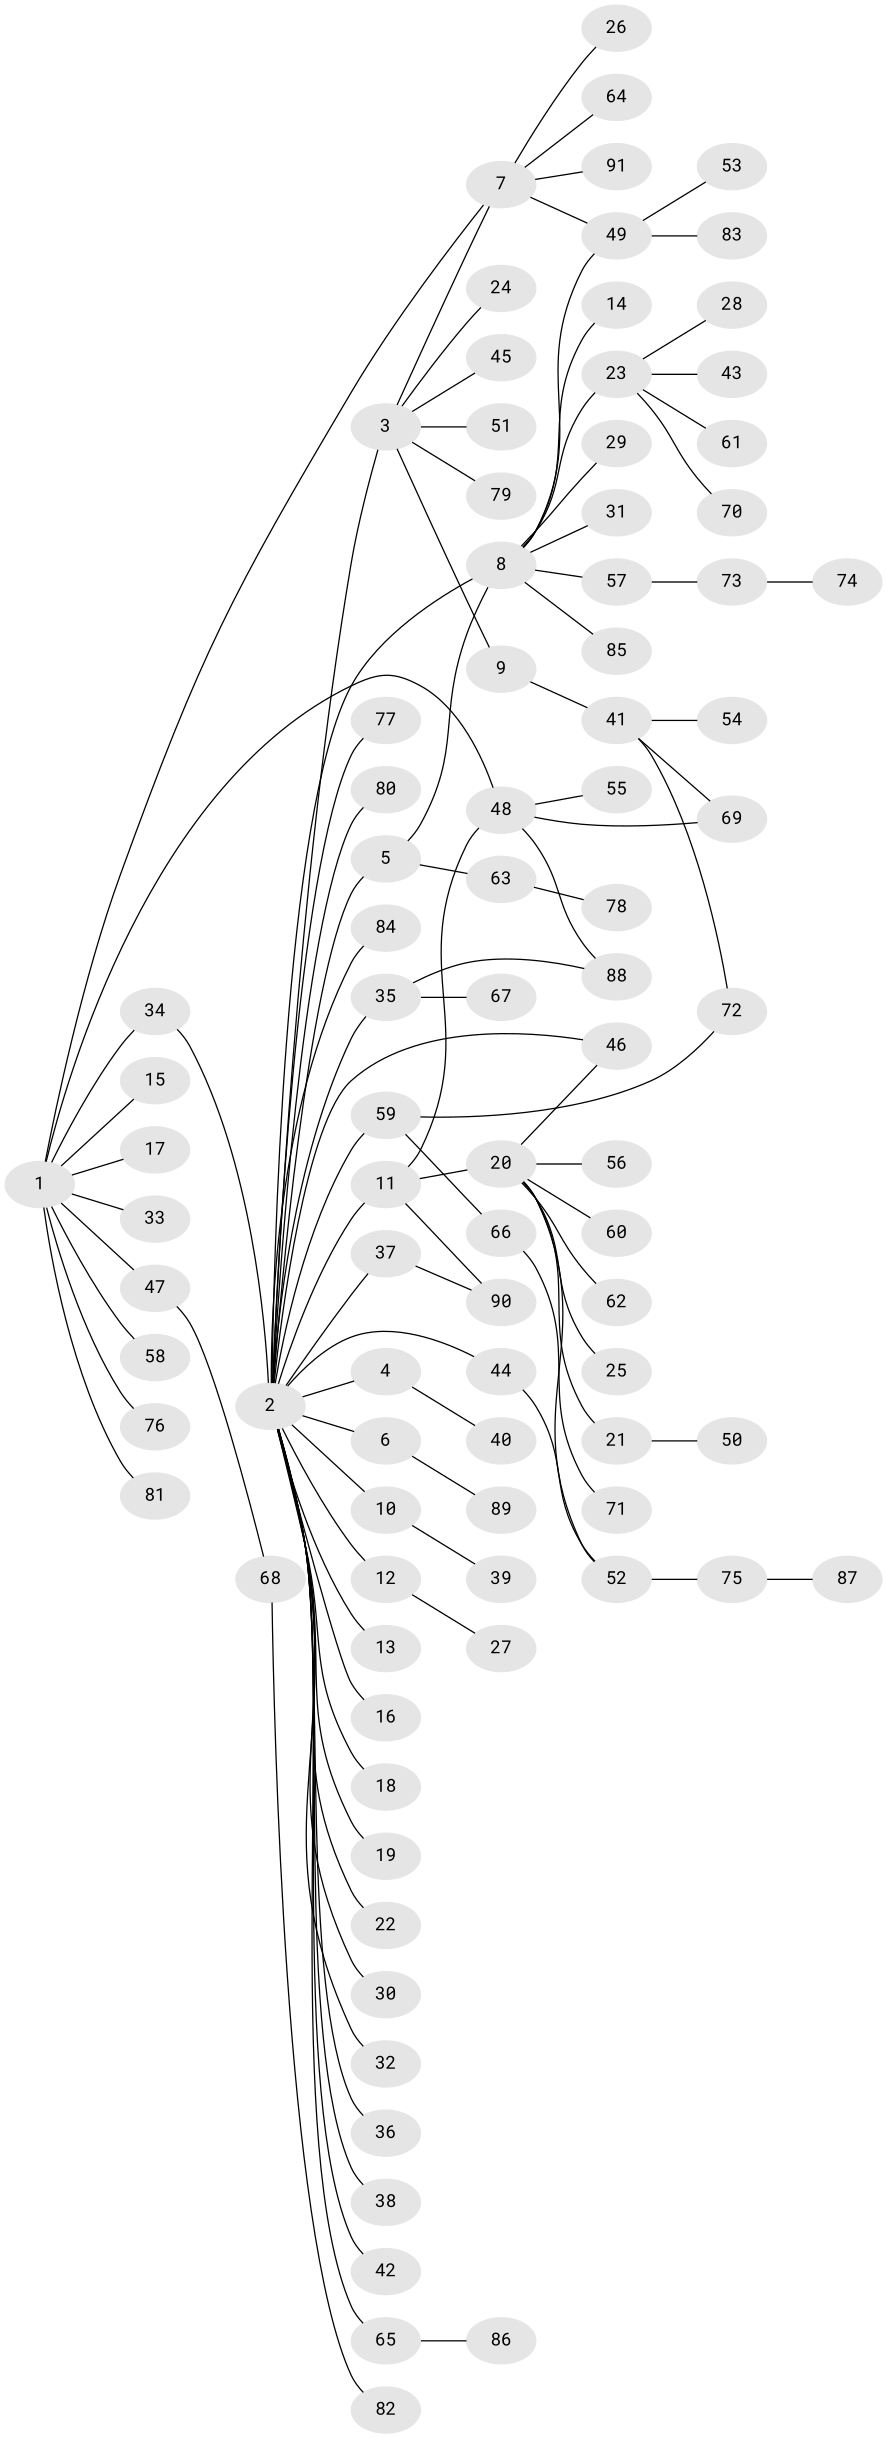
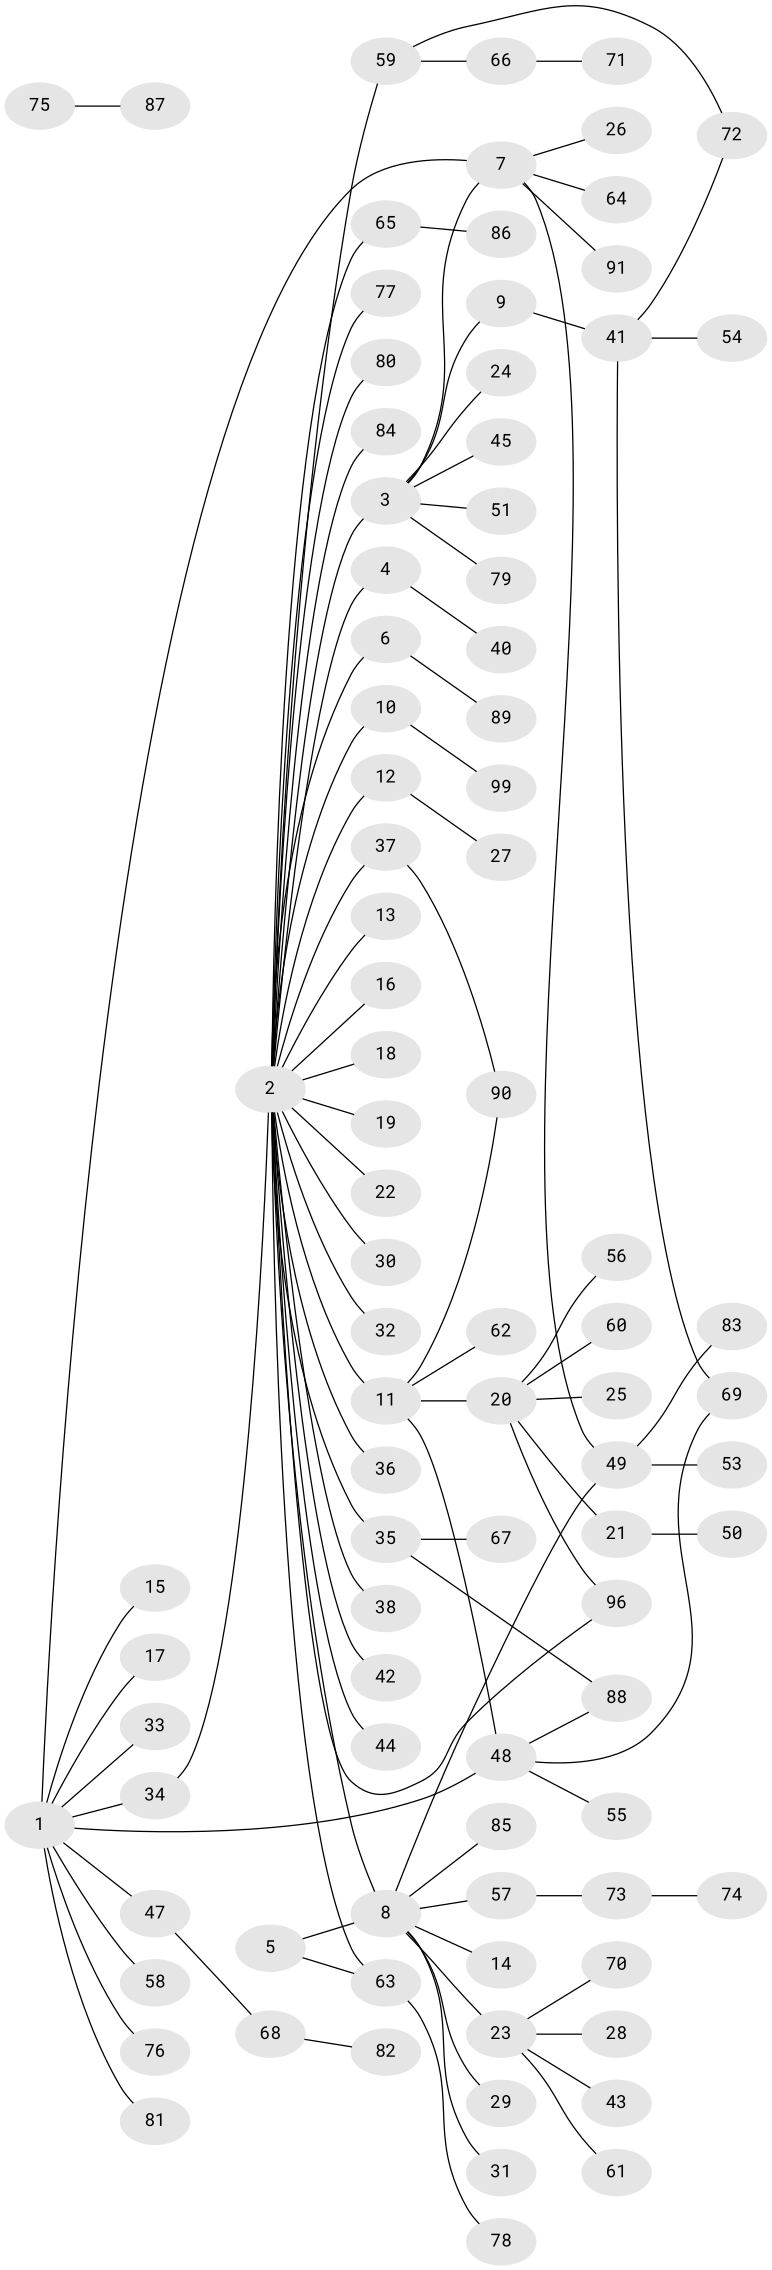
  graph {
    fontname="Roboto Mono"
    rankdir=LR
    node [color=gray90 fontname="Roboto Mono" style=filled]
    edge [fontname="Roboto Mono"]
    1
    7
    15
    17
    33
    34
    47
    48
    58
    76
    81
    2
    3
    4
    5
    6
    8
    10
    11
    12
    13
    16
    18
    19
    22
    30
    32
    35
    36
    37
    38
    42
    44
-   46
+   46 [label=96]
    59
    65
    77
    80
    84
    26
    49
    64
    91
    68
    88
    69
    55
    9
    24
    45
    51
    79
    40
    63
    89
    14
    23
    29
    31
    57
    85
-   39
+   39 [label=99]
    20
    90
    27
    67
-   52
    72
    66
    86
    41
    78
    53
    83
    28
    43
    61
    70
    73
    54
    21
    25
    56
    60
    62
    50
    75
    82
    87
    74
    71
    1 -- 7
    1 -- 15
    1 -- 17
    1 -- 33
    1 -- 34
    1 -- 47
    1 -- 48
    1 -- 58
    1 -- 76
    1 -- 81
    7 -- 26
    7 -- 49
    7 -- 64
    7 -- 91
    34 -- 2
    47 -- 68
    48 -- 88
    48 -- 69
    48 -- 55
    2 -- 3
    2 -- 4
-   2 -- 5
+   2 -- 63
    2 -- 6
    2 -- 8
    2 -- 10
    2 -- 11
    2 -- 12
    2 -- 13
    2 -- 16
    2 -- 18
    2 -- 19
    2 -- 22
    2 -- 30
    2 -- 32
    2 -- 35
    2 -- 36
    2 -- 37
    2 -- 38
    2 -- 42
    2 -- 44
    2 -- 46
    2 -- 59
    2 -- 65
    2 -- 77
    2 -- 80
    2 -- 84
    3 -- 7
    3 -- 9
    3 -- 24
    3 -- 45
    3 -- 51
    3 -- 79
    4 -- 40
    5 -- 8
    5 -- 63
    6 -- 89
    8 -- 49
    8 -- 14
    8 -- 23
    8 -- 29
    8 -- 31
    8 -- 57
    8 -- 85
    10 -- 39
    11 -- 48
    11 -- 20
    11 -- 90
    12 -- 27
    35 -- 88
    35 -- 67
    37 -- 90
-   44 -- 52
    59 -- 72
    59 -- 66
    65 -- 86
    49 -- 53
    49 -- 83
    68 -- 82
    9 -- 41
    63 -- 78
    23 -- 28
    23 -- 43
    23 -- 61
    23 -- 70
    57 -- 73
    20 -- 46
-   20 -- 52
    20 -- 21
    20 -- 25
    20 -- 56
    20 -- 60
-   20 -- 62
-   52 -- 75
+   11 -- 62
    66 -- 71
    41 -- 69
    41 -- 72
    41 -- 54
    73 -- 74
    21 -- 50
    75 -- 87
  }
